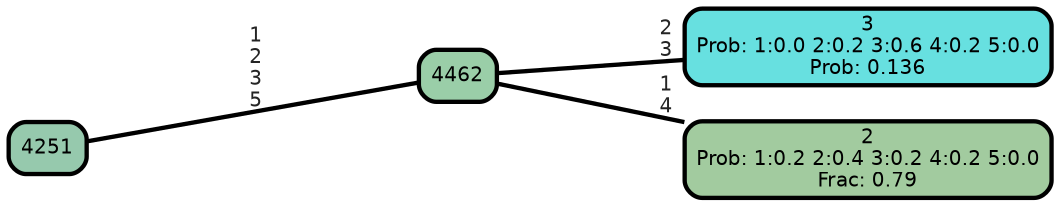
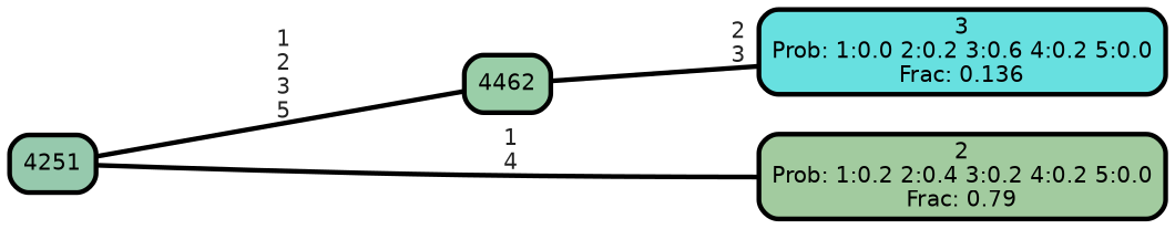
  graph {
    rankdir=LR
    ranksep="0 equally"
    splines=straight
    node [color=black fontcolor=black fontname=helvetica penwidth=3 shape=box style="filled, rounded"]
    edge [color=black fontcolor=grey14 fontname=helvetica fontweight=bold penwidth=3]
    n1 [fillcolor="#96c9ad" label=4251]
    n2 [fillcolor="#9acea8" label=4462]
-   n3 [fillcolor="#67e0e0" label="3\nProb: 1:0.0 2:0.2 3:0.6 4:0.2 5:0.0\nProb: 0.136"]
+   n3 [fillcolor="#67e0e0" label="3\nProb: 1:0.0 2:0.2 3:0.6 4:0.2 5:0.0\nFrac: 0.136"]
    n4 [fillcolor="#a2cb9f" label="2\nProb: 1:0.2 2:0.4 3:0.2 4:0.2 5:0.0\nFrac: 0.79"]
    subgraph sub_1 {
      rank=same
    }
    n1 -- n2 [label=" 1\n 2\n 3\n 5"]
    n2 -- n3 [label=" 2\n 3"]
-   n2 -- n4 [label=" 1\n 4"]
+   n1 -- n4 [label=" 1\n 4"]
  }
